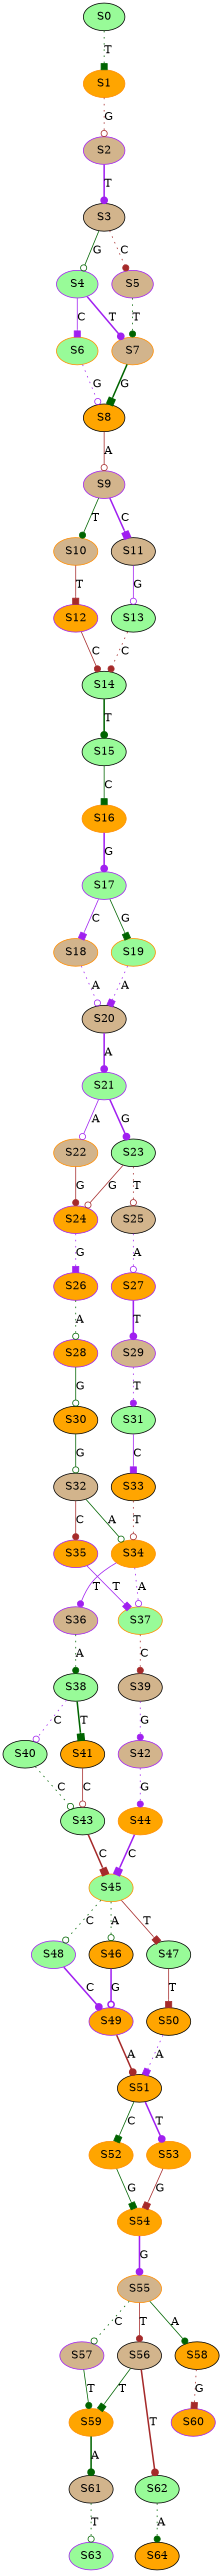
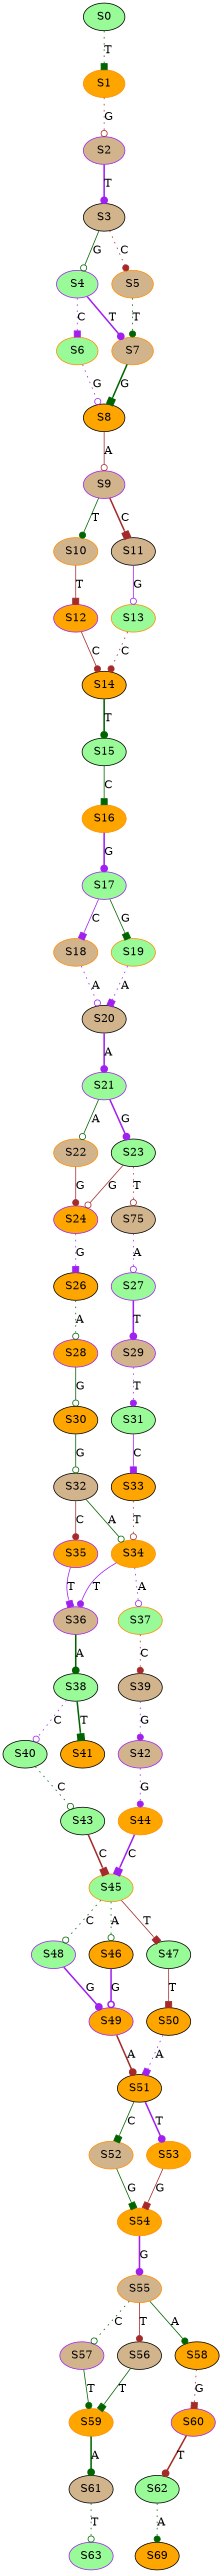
  strict digraph {
    node [color=black fillcolor=orange style=filled]
    edge [arrowhead=dot color=purple style=solid]
    S0 [fillcolor=palegreen]
    S1 [color=darkorange]
    S2 [color=purple fillcolor=tan]
    S3 [fillcolor=tan]
    S4 [color=purple fillcolor=palegreen]
-   S5 [color=purple fillcolor=tan]
+   S5 [color=darkorange fillcolor=tan]
    S6 [color=darkorange fillcolor=palegreen]
    S7 [color=darkorange fillcolor=tan]
    S8
    S9 [color=purple fillcolor=tan]
    S10 [color=darkorange fillcolor=tan]
    S11 [fillcolor=tan]
    S12 [color=purple]
-   S13 [fillcolor=palegreen]
-   S14 [fillcolor=palegreen]
+   S13 [color=darkorange fillcolor=palegreen]
+   S14
    S15 [fillcolor=palegreen]
    S16 [color=darkorange]
    S17 [color=purple fillcolor=palegreen]
    S18 [color=darkorange fillcolor=tan]
    S19 [color=darkorange fillcolor=palegreen]
    S20 [fillcolor=tan]
    S21 [color=purple fillcolor=palegreen]
    S22 [color=darkorange fillcolor=tan]
    S23 [fillcolor=palegreen]
    S24 [color=purple]
-   S25 [fillcolor=tan]
-   S26 [color=purple]
-   S27 [color=purple]
+   S25 [fillcolor=tan label=S75]
+   S26
+   S27 [color=purple fillcolor=palegreen]
    S28 [color=purple]
    S29 [color=purple fillcolor=tan]
    S30
    S31 [fillcolor=palegreen]
    S32 [fillcolor=tan]
    S33
    S34 [color=darkorange]
    S35 [color=purple]
    S36 [color=purple fillcolor=tan]
    S37 [color=darkorange fillcolor=palegreen]
    S38 [fillcolor=palegreen]
    S39 [fillcolor=tan]
    S40 [fillcolor=palegreen]
    S41
    S42 [color=purple fillcolor=tan]
    S43 [fillcolor=palegreen]
    S44 [color=darkorange]
    S45 [color=darkorange fillcolor=palegreen]
    S46
    S47 [fillcolor=palegreen]
    S48 [color=purple fillcolor=palegreen]
    S49 [color=purple]
    S50
    S51
-   S52 [color=darkorange]
+   S52 [color=darkorange fillcolor=tan]
    S53 [color=darkorange]
    S54 [color=darkorange]
    S55 [color=darkorange fillcolor=tan]
    S56 [fillcolor=tan]
    S57 [color=purple fillcolor=tan]
    S58
    S59 [color=darkorange]
    S60 [color=purple]
    S61 [fillcolor=tan]
    S62 [fillcolor=palegreen]
    S63 [color=purple fillcolor=palegreen]
-   S64
+   S64 [label=S69]
    S0 -> S1 [arrowhead=box color=darkgreen label=T style=dotted]
    S1 -> S2 [arrowhead=odot color=brown label=G style=dotted]
    S2 -> S3 [label=T style=bold]
    S3 -> S4 [arrowhead=odot color=darkgreen label=G]
    S3 -> S5 [color=brown label=C style=dotted]
-   S4 -> S6 [arrowhead=box label=C]
+   S4 -> S6 [arrowhead=box label=C style=dotted]
    S4 -> S7 [label=T style=bold]
    S5 -> S7 [color=darkgreen label=T style=dotted]
    S6 -> S8 [arrowhead=odot label=G style=dotted]
    S7 -> S8 [arrowhead=box color=darkgreen label=G style=bold]
    S8 -> S9 [arrowhead=odot color=brown label=A]
    S9 -> S10 [color=darkgreen label=T]
-   S9 -> S11 [arrowhead=box label=C style=bold]
+   S9 -> S11 [arrowhead=box color=brown label=C style=bold]
    S10 -> S12 [arrowhead=box color=brown label=T]
    S11 -> S13 [arrowhead=odot label=G]
    S12 -> S14 [color=brown label=C]
    S13 -> S14 [color=brown label=C style=dotted]
    S14 -> S15 [color=darkgreen label=T style=bold]
    S15 -> S16 [arrowhead=box color=darkgreen label=C]
    S16 -> S17 [label=G style=bold]
    S17 -> S18 [arrowhead=box label=C]
    S17 -> S19 [arrowhead=box color=darkgreen label=G]
    S18 -> S20 [arrowhead=odot label=A style=dotted]
    S19 -> S20 [arrowhead=box label=A style=dotted]
    S20 -> S21 [label=A style=bold]
-   S21 -> S22 [arrowhead=odot label=A]
+   S21 -> S22 [arrowhead=odot color=darkgreen label=A]
    S21 -> S23 [label=G style=bold]
    S22 -> S24 [color=brown label=G]
    S23 -> S24 [arrowhead=odot color=brown label=G]
    S23 -> S25 [arrowhead=odot color=brown label=T style=dotted]
    S24 -> S26 [arrowhead=box label=G style=dotted]
    S25 -> S27 [arrowhead=odot label=A style=dotted]
    S26 -> S28 [arrowhead=odot color=darkgreen label=A style=dotted]
    S27 -> S29 [label=T style=bold]
    S28 -> S30 [arrowhead=odot color=darkgreen label=G]
    S29 -> S31 [label=T style=dotted]
    S30 -> S32 [arrowhead=odot color=darkgreen label=G]
    S31 -> S33 [arrowhead=box label=C]
    S32 -> S34 [arrowhead=odot color=darkgreen label=A]
    S32 -> S35 [color=brown label=C]
    S33 -> S34 [arrowhead=odot color=brown label=T style=dotted]
    S34 -> S36 [label=T]
    S34 -> S37 [arrowhead=odot label=A style=dotted]
-   S35 -> S37 [arrowhead=box label=T]
-   S36 -> S38 [color=darkgreen label=A style=dotted]
+   S35 -> S36 [arrowhead=box label=T]
+   S36 -> S38 [color=darkgreen label=A style=bold]
    S37 -> S39 [color=brown label=C style=dotted]
    S38 -> S40 [arrowhead=odot label=C style=dotted]
    S38 -> S41 [arrowhead=box color=darkgreen label=T style=bold]
    S39 -> S42 [label=G style=dotted]
    S40 -> S43 [arrowhead=odot color=darkgreen label=C style=dotted]
-   S41 -> S43 [arrowhead=odot color=brown label=C]
    S42 -> S44 [label=G style=dotted]
    S43 -> S45 [arrowhead=box color=brown label=C style=bold]
    S44 -> S45 [arrowhead=box label=C style=bold]
    S45 -> S46 [arrowhead=odot color=darkgreen label=A style=dotted]
    S45 -> S47 [arrowhead=box color=brown label=T]
    S45 -> S48 [arrowhead=odot color=darkgreen label=C style=dotted]
    S46 -> S49 [arrowhead=odot label=G style=bold]
    S47 -> S50 [arrowhead=box color=brown label=T]
-   S48 -> S49 [label=C style=bold]
+   S48 -> S49 [label=G style=bold]
    S49 -> S51 [color=brown label=A style=bold]
    S50 -> S51 [arrowhead=box label=A style=dotted]
    S51 -> S52 [arrowhead=box color=darkgreen label=C]
    S51 -> S53 [label=T style=bold]
    S52 -> S54 [arrowhead=box color=darkgreen label=G]
    S53 -> S54 [arrowhead=box color=brown label=G]
    S54 -> S55 [label=G style=bold]
    S55 -> S56 [color=brown label=T]
    S55 -> S57 [arrowhead=odot color=darkgreen label=C style=dotted]
    S55 -> S58 [color=darkgreen label=A]
    S56 -> S59 [arrowhead=box color=darkgreen label=T]
    S57 -> S59 [color=darkgreen label=T]
    S58 -> S60 [arrowhead=box color=brown label=G style=dotted]
    S59 -> S61 [color=darkgreen label=A style=bold]
-   S56 -> S62 [color=brown label=T style=bold]
+   S60 -> S62 [color=brown label=T style=bold]
    S61 -> S63 [arrowhead=odot color=darkgreen label=T style=dotted]
    S62 -> S64 [color=darkgreen label=A style=dotted]
  }
